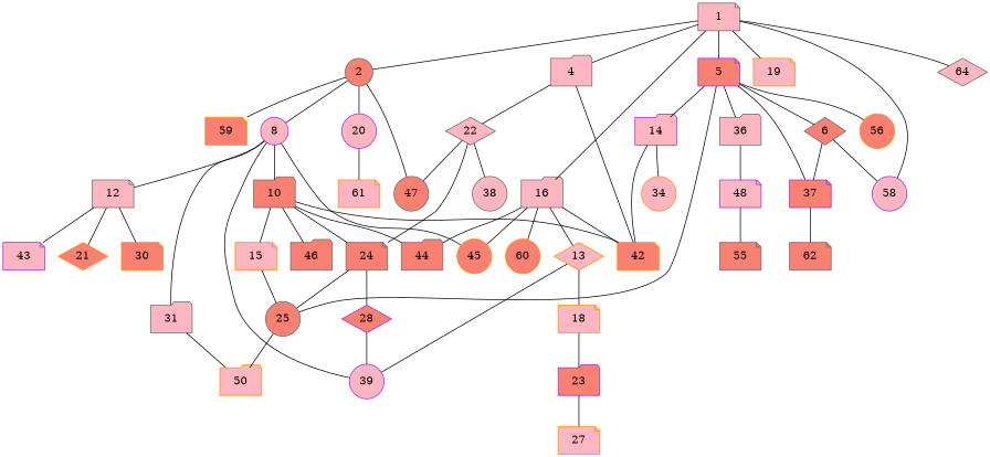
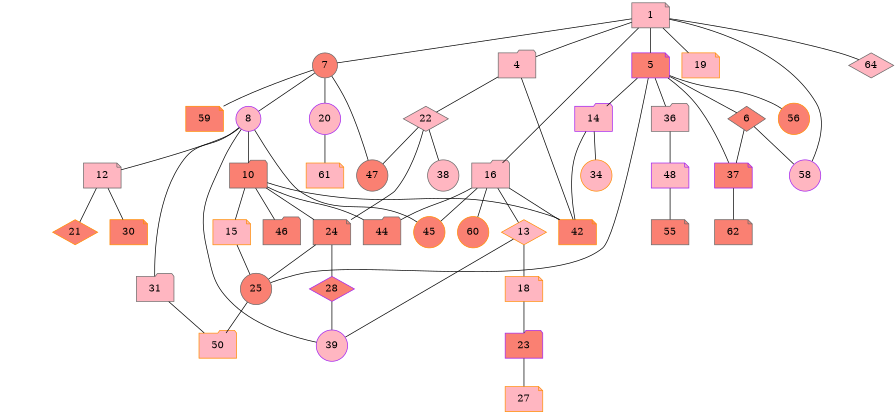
  graph {
    node [color=gray40 fillcolor=lightpink shape=note style=filled]
    1 [super="+3"]
-   2 [fillcolor=salmon shape=circle super="+7"]
+   2 [fillcolor=salmon shape=circle super="+7" label=7]
    4 [shape=folder]
    5 [color=purple fillcolor=salmon super="+33"]
    n5 [label=16 shape=folder super="+57"]
    19 [color=darkorange super="+41"]
    58 [color=purple shape=circle]
    64 [shape=diamond]
    8 [color=purple shape=circle super="+9"]
    20 [color=purple shape=circle super="+54"]
    47 [fillcolor=salmon shape=circle]
    59 [color=darkorange fillcolor=salmon]
    22 [shape=diamond super="+26"]
    42 [color=darkorange fillcolor=salmon super="+52"]
    6 [fillcolor=salmon shape=diamond super="+35"]
    14 [color=purple shape=folder]
    25 [fillcolor=salmon shape=circle super="+29"]
    36 [shape=folder super="+40"]
    37 [color=purple fillcolor=salmon super="+49"]
    56 [color=darkorange fillcolor=salmon shape=circle]
    45 [color=darkorange fillcolor=salmon shape=circle]
    44 [fillcolor=salmon shape=folder super="+53"]
    13 [color=darkorange shape=diamond super="+16"]
    60 [color=darkorange fillcolor=salmon shape=circle]
    10 [fillcolor=salmon shape=folder super="+51"]
    12 [super="+17"]
    31 [shape=folder]
    39 [color=purple shape=circle]
    61 [color=darkorange]
    24 [fillcolor=salmon super="+32"]
    38 [shape=circle]
    34 [color=darkorange shape=circle]
    50 [color=darkorange shape=folder]
    48 [color=purple]
    62 [fillcolor=salmon]
    15 [color=darkorange]
    46 [fillcolor=salmon shape=folder]
    21 [color=darkorange fillcolor=salmon shape=diamond]
    30 [color=darkorange fillcolor=salmon]
-   43 [color=purple]
    28 [color=purple fillcolor=salmon shape=diamond super="+63"]
    18 [color=darkorange]
    23 [color=purple fillcolor=salmon shape=folder super="+65"]
    27 [color=darkorange]
    55 [fillcolor=salmon]
    1 -- 2
    1 -- 4
    1 -- 5
    1 -- n5
    1 -- 19
    1 -- 58
    1 -- 64
    2 -- 8
    2 -- 20
    2 -- 47
    2 -- 59
    4 -- 22
    4 -- 42
    5 -- 6
    5 -- 14 [weight=2]
    5 -- 25
    5 -- 36
    5 -- 37
    5 -- 56
    n5 -- 42
    n5 -- 45
    n5 -- 44
    n5 -- 13
    n5 -- 60
    8 -- 45
    8 -- 10
    8 -- 12
    8 -- 31
    8 -- 39
    20 -- 61
    22 -- 47
    22 -- 24
    22 -- 38
    6 -- 58
    6 -- 37
    14 -- 42
    14 -- 34
    25 -- 50
    36 -- 48
    37 -- 62
    13 -- 39
    13 -- 18
    10 -- 42
    10 -- 44
    10 -- 24
    10 -- 15
    10 -- 46
    12 -- 21
    12 -- 30
-   12 -- 43
    31 -- 50
    24 -- 25
    24 -- 28
    48 -- 55
    15 -- 25
    28 -- 39
    18 -- 23
    23 -- 27
  }
